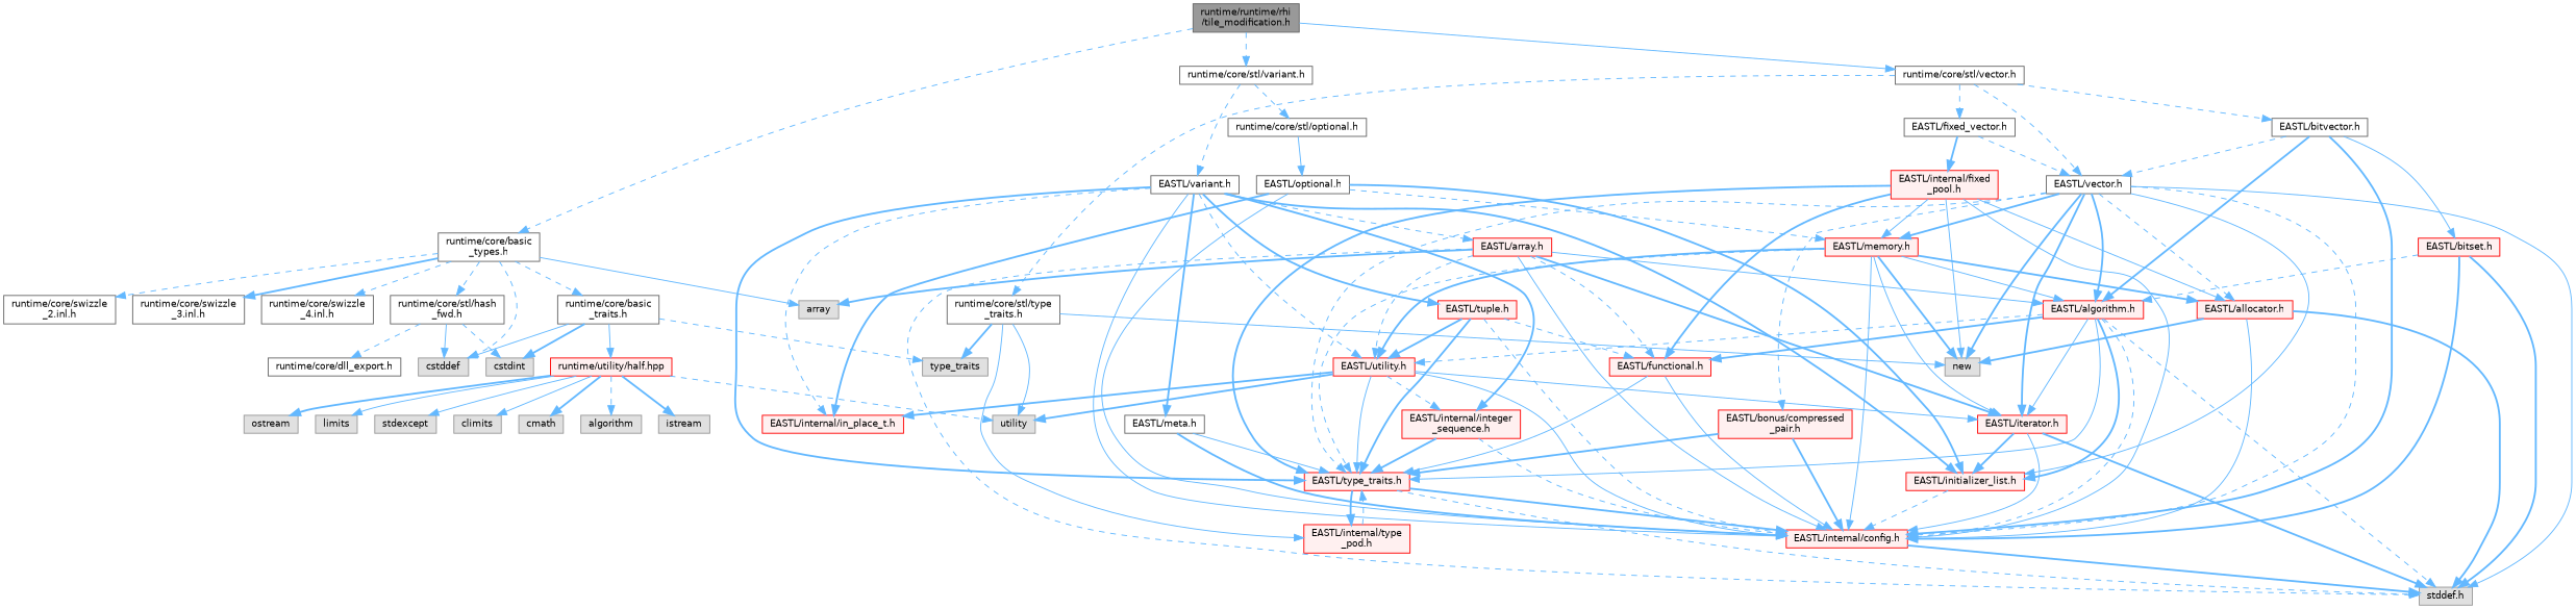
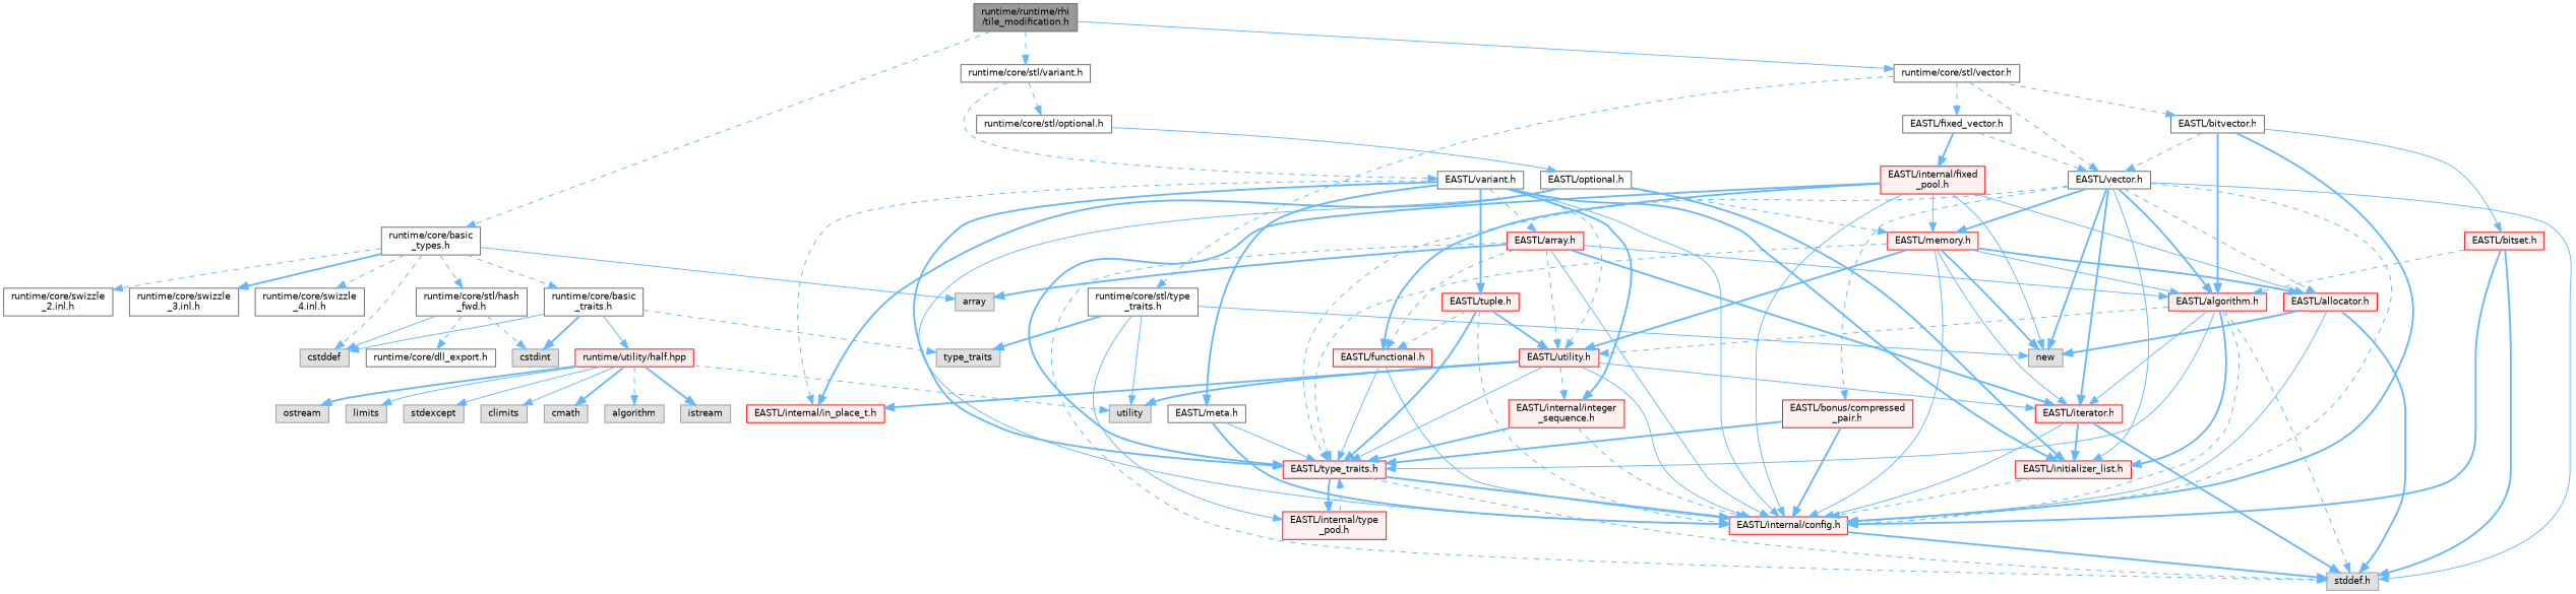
  digraph {
    node [color=red fillcolor="#FFF0F0" fontname=Helvetica fontsize=10 shape=box style=filled]
    edge [color=steelblue1 fontname=Helvetica fontsize=10 labelfontname=Helvetica labelfontsize=10 style=bold]
    n1 [color=gray40 fillcolor=grey60 fontcolor=black height=0.2 label="runtime/runtime/rhi\l/tile_modification.h" width=0.4]
    n2 [color=grey40 fillcolor=white height=0.2 label="runtime/core/basic\l_types.h" width=0.4]
    n3 [color=grey40 fillcolor=white height=0.2 label="runtime/core/stl/variant.h" width=0.4]
    n4 [color=grey40 fillcolor=white height=0.2 label="runtime/core/stl/vector.h" width=0.4]
    n5 [color=grey60 fillcolor="#E0E0E0" height=0.2 label=cstddef width=0.4]
    n6 [color=grey60 fillcolor="#E0E0E0" height=0.2 label=array width=0.4]
    n7 [color=grey40 fillcolor=white height=0.2 label="runtime/core/stl/hash\l_fwd.h" width=0.4]
    n8 [color=grey40 fillcolor=white height=0.2 label="runtime/core/basic\l_traits.h" width=0.4]
    n9 [color=grey40 fillcolor=white height=0.2 label="runtime/core/swizzle\l_2.inl.h" width=0.4]
    n10 [color=grey40 fillcolor=white height=0.2 label="runtime/core/swizzle\l_3.inl.h" width=0.4]
    n11 [color=grey40 fillcolor=white height=0.2 label="runtime/core/swizzle\l_4.inl.h" width=0.4]
    n12 [color=grey40 fillcolor=white height=0.2 label="runtime/core/stl/optional.h" width=0.4]
    n13 [color=grey40 fillcolor=white height=0.2 label="EASTL/variant.h" width=0.4]
    n14 [color=grey40 fillcolor=white height=0.2 label="EASTL/vector.h" width=0.4]
    n15 [color=grey40 fillcolor=white height=0.2 label="EASTL/fixed_vector.h" width=0.4]
    n16 [color=grey40 fillcolor=white height=0.2 label="EASTL/bitvector.h" width=0.4]
    n17 [color=grey40 fillcolor=white height=0.2 label="runtime/core/stl/type\l_traits.h" width=0.4]
    n18 [color=grey60 fillcolor="#E0E0E0" height=0.2 label=cstdint width=0.4]
    n19 [color=grey40 fillcolor=white height=0.2 label="runtime/core/dll_export.h" width=0.4]
    n20 [color=grey60 fillcolor="#E0E0E0" height=0.2 label=type_traits width=0.4]
    n21 [height=0.2 label="runtime/utility/half.hpp" width=0.4]
    n22 [color=grey60 fillcolor="#E0E0E0" height=0.2 label=utility width=0.4]
    n23 [color=grey60 fillcolor="#E0E0E0" height=0.2 label=algorithm width=0.4]
    n24 [color=grey60 fillcolor="#E0E0E0" height=0.2 label=istream width=0.4]
    n25 [color=grey60 fillcolor="#E0E0E0" height=0.2 label=ostream width=0.4]
    n26 [color=grey60 fillcolor="#E0E0E0" height=0.2 label=limits width=0.4]
    n27 [color=grey60 fillcolor="#E0E0E0" height=0.2 label=stdexcept width=0.4]
    n28 [color=grey60 fillcolor="#E0E0E0" height=0.2 label=climits width=0.4]
    n29 [color=grey60 fillcolor="#E0E0E0" height=0.2 label=cmath width=0.4]
    n30 [color=grey40 fillcolor=white height=0.2 label="EASTL/optional.h" width=0.4]
    n31 [height=0.2 label="EASTL/internal/config.h" width=0.4]
    n32 [height=0.2 label="EASTL/initializer_list.h" width=0.4]
    n33 [height=0.2 label="EASTL/internal/in_place_t.h" width=0.4]
    n34 [height=0.2 label="EASTL/type_traits.h" width=0.4]
    n35 [height=0.2 label="EASTL/utility.h" width=0.4]
    n36 [height=0.2 label="EASTL/internal/integer\l_sequence.h" width=0.4]
    n37 [color=grey40 fillcolor=white height=0.2 label="EASTL/meta.h" width=0.4]
    n38 [height=0.2 label="EASTL/tuple.h" width=0.4]
    n39 [height=0.2 label="EASTL/array.h" width=0.4]
    n40 [height=0.2 label="EASTL/memory.h" width=0.4]
    n41 [color=grey60 fillcolor="#E0E0E0" height=0.2 label="stddef.h" width=0.4]
    n42 [height=0.2 label="EASTL/algorithm.h" width=0.4]
    n43 [height=0.2 label="EASTL/iterator.h" width=0.4]
    n44 [height=0.2 label="EASTL/allocator.h" width=0.4]
    n45 [color=grey60 fillcolor="#E0E0E0" height=0.2 label=new width=0.4]
    n46 [height=0.2 label="EASTL/functional.h" width=0.4]
    n47 [height=0.2 label="EASTL/internal/type\l_pod.h" width=0.4]
    n48 [height=0.2 label="EASTL/bonus/compressed\l_pair.h" width=0.4]
    n49 [height=0.2 label="EASTL/internal/fixed\l_pool.h" width=0.4]
    n50 [height=0.2 label="EASTL/bitset.h" width=0.4]
    n1 -> n2 [style=dashed]
    n1 -> n3 [style=dashed]
    n1 -> n4 [style=solid]
    n2 -> n5 [style=dashed]
    n2 -> n6 [style=solid]
    n2 -> n7 [style=dashed]
    n2 -> n8 [style=dashed]
    n2 -> n9 [style=dashed]
    n2 -> n10
    n2 -> n11 [style=dashed]
    n3 -> n12 [style=dashed]
    n3 -> n13 [style=dashed]
    n4 -> n14 [style=dashed]
    n4 -> n15 [style=dashed]
    n4 -> n16 [style=dashed]
    n4 -> n17 [style=dashed]
    n7 -> n5 [style=solid]
    n7 -> n18 [style=dashed]
    n7 -> n19 [style=dashed]
    n8 -> n5 [style=solid]
    n8 -> n18
    n8 -> n20 [style=dashed]
    n8 -> n21 [style=solid]
    n12 -> n30 [style=solid]
    n13 -> n31 [style=solid]
    n13 -> n32
    n13 -> n33 [style=dashed]
    n13 -> n34
    n13 -> n35 [style=dashed]
    n13 -> n36
    n13 -> n37
    n13 -> n38
    n13 -> n39 [style=dashed]
    n14 -> n31 [style=dashed]
    n14 -> n32 [style=solid]
    n14 -> n34 [style=dashed]
    n14 -> n40
    n14 -> n41 [style=solid]
    n14 -> n42
    n14 -> n43
    n14 -> n44 [style=dashed]
    n14 -> n45
    n14 -> n48 [style=dashed]
    n15 -> n14 [style=dashed]
    n15 -> n49
    n16 -> n14 [style=dashed]
    n16 -> n31
    n16 -> n42
    n16 -> n50 [style=solid]
    n17 -> n20
    n17 -> n22 [style=solid]
    n17 -> n45 [style=solid]
    n17 -> n47 [style=solid]
    n21 -> n22 [style=dashed]
    n21 -> n23 [style=dashed]
    n21 -> n24
    n21 -> n25
    n21 -> n26 [style=solid]
    n21 -> n27 [style=solid]
    n21 -> n28 [style=solid]
    n21 -> n29
    n30 -> n31 [style=solid]
    n30 -> n32
    n30 -> n33
    n30 -> n40 [style=dashed]
    n31 -> n41
    n32 -> n31 [style=dashed]
    n34 -> n31
    n34 -> n41 [style=dashed]
    n34 -> n47
    n35 -> n22
    n35 -> n31 [style=solid]
    n35 -> n33
    n35 -> n34 [style=solid]
    n35 -> n36 [style=dashed]
    n35 -> n43 [style=solid]
    n36 -> n31 [style=dashed]
    n36 -> n34
    n37 -> n31
    n37 -> n34 [style=solid]
    n38 -> n31 [style=dashed]
    n38 -> n34
    n38 -> n35
    n38 -> n46 [style=dashed]
    n39 -> n6
    n39 -> n31 [style=solid]
    n39 -> n35 [style=dashed]
    n39 -> n41 [style=dashed]
    n39 -> n42 [style=solid]
    n39 -> n43
    n39 -> n46 [style=dashed]
    n40 -> n31 [style=solid]
    n40 -> n34 [style=dashed]
    n40 -> n35
    n40 -> n42 [style=solid]
    n40 -> n43 [style=solid]
    n40 -> n44
    n40 -> n45
    n42 -> n31 [style=dashed]
    n42 -> n32
    n42 -> n34 [style=solid]
    n42 -> n35 [style=dashed]
    n42 -> n41 [style=dashed]
    n42 -> n43 [style=solid]
-   n42 -> n46
    n43 -> n31 [style=solid]
    n43 -> n32
    n43 -> n41
    n44 -> n31 [style=solid]
    n44 -> n41
    n44 -> n45
    n46 -> n31 [style=solid]
    n46 -> n34 [style=solid]
    n47 -> n34 [style=dashed]
    n48 -> n31
    n48 -> n34
    n49 -> n31 [style=solid]
    n49 -> n34
    n49 -> n40 [style=solid]
    n49 -> n44 [style=solid]
    n49 -> n45 [style=solid]
    n49 -> n46
    n50 -> n31
    n50 -> n41
    n50 -> n42 [style=dashed]
  }
